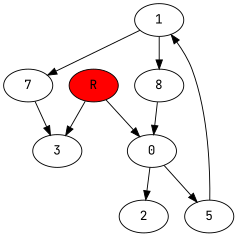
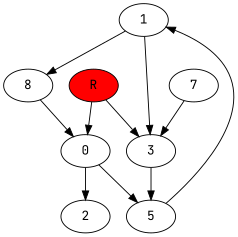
  digraph {
    fontname="JetBrains Mono"
    node [fontname="JetBrains Mono"]
    edge [fontname="JetBrains Mono"]
    1
    7
    8
    3
    n5 [label=0]
    5
    2
    R [fillcolor="#ff0000" style=filled]
-   1 -> 7
+   1 -> 3
    1 -> 8
    7 -> 3
    8 -> n5
+   3 -> 5
    n5 -> 5
    n5 -> 2
    5 -> 1
    R -> 3
    R -> n5
  }
